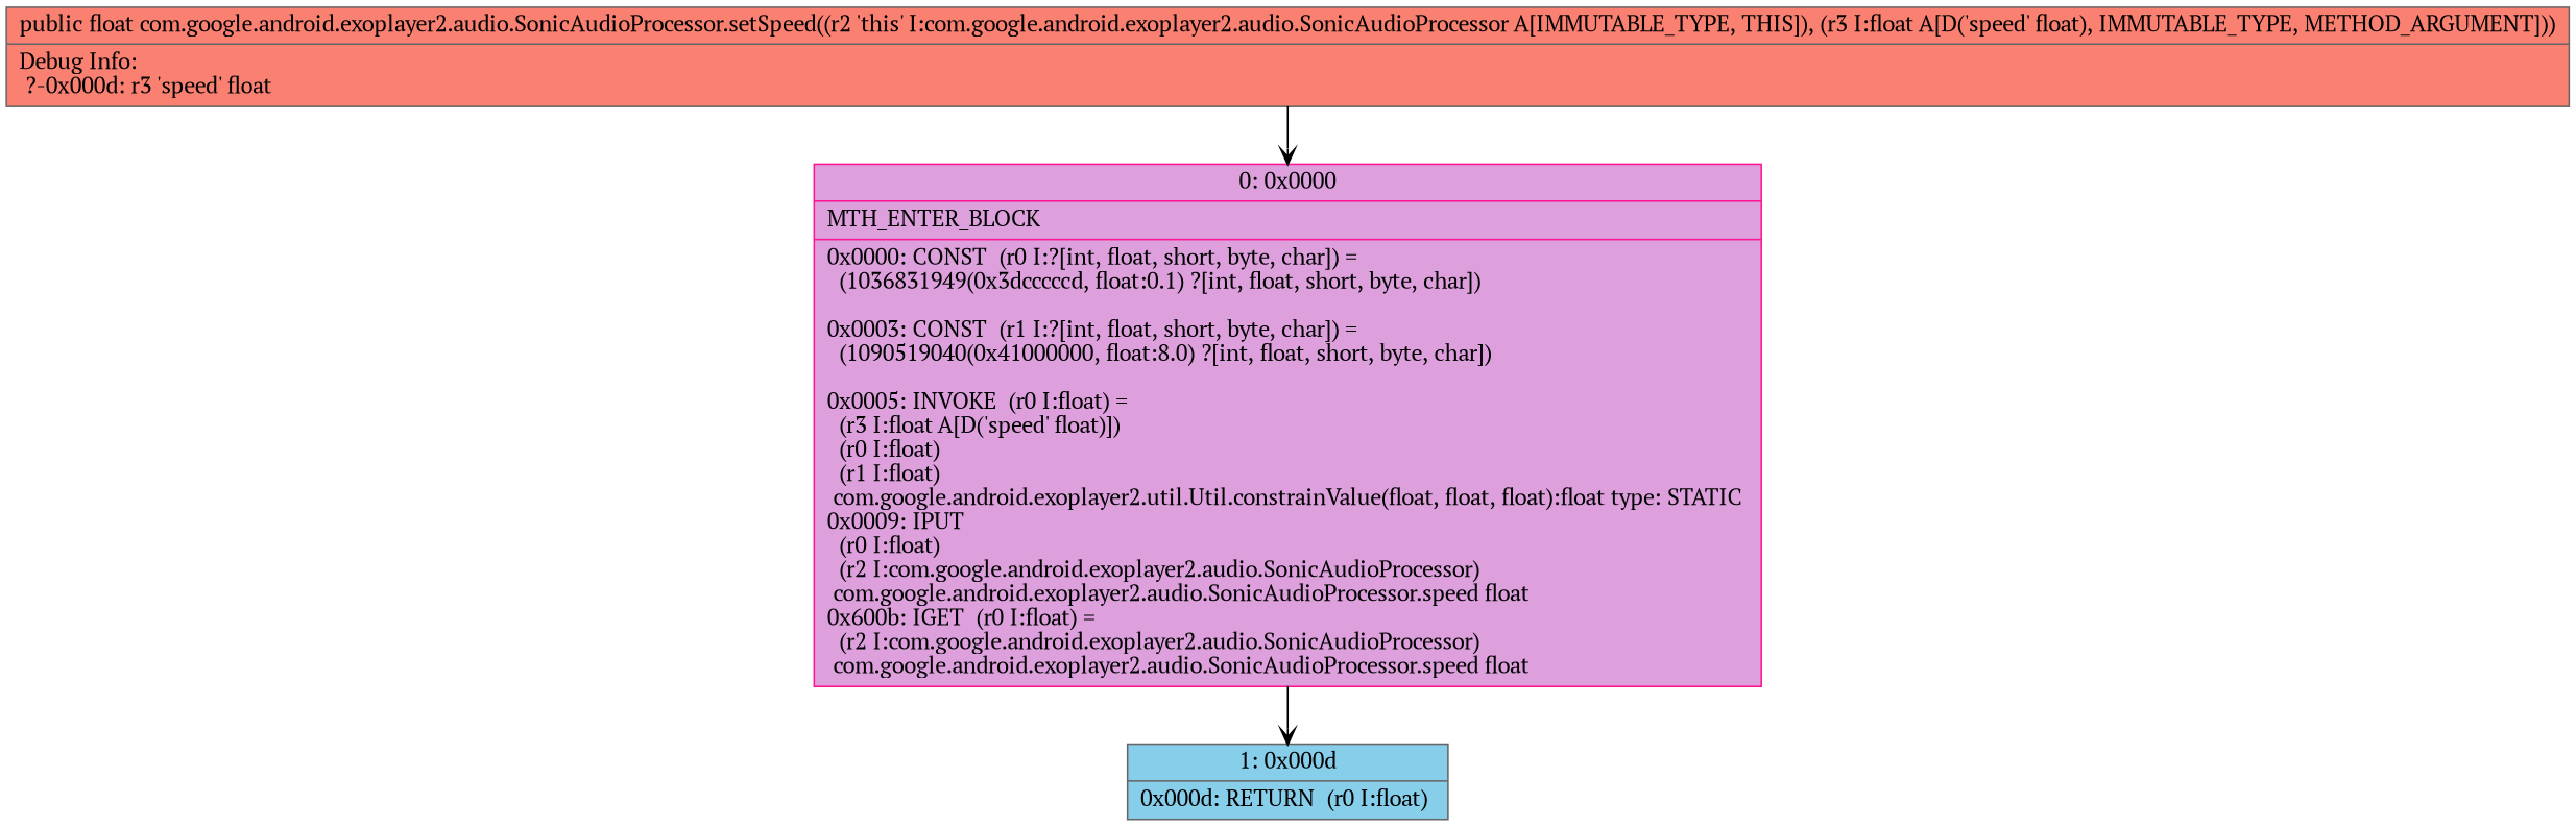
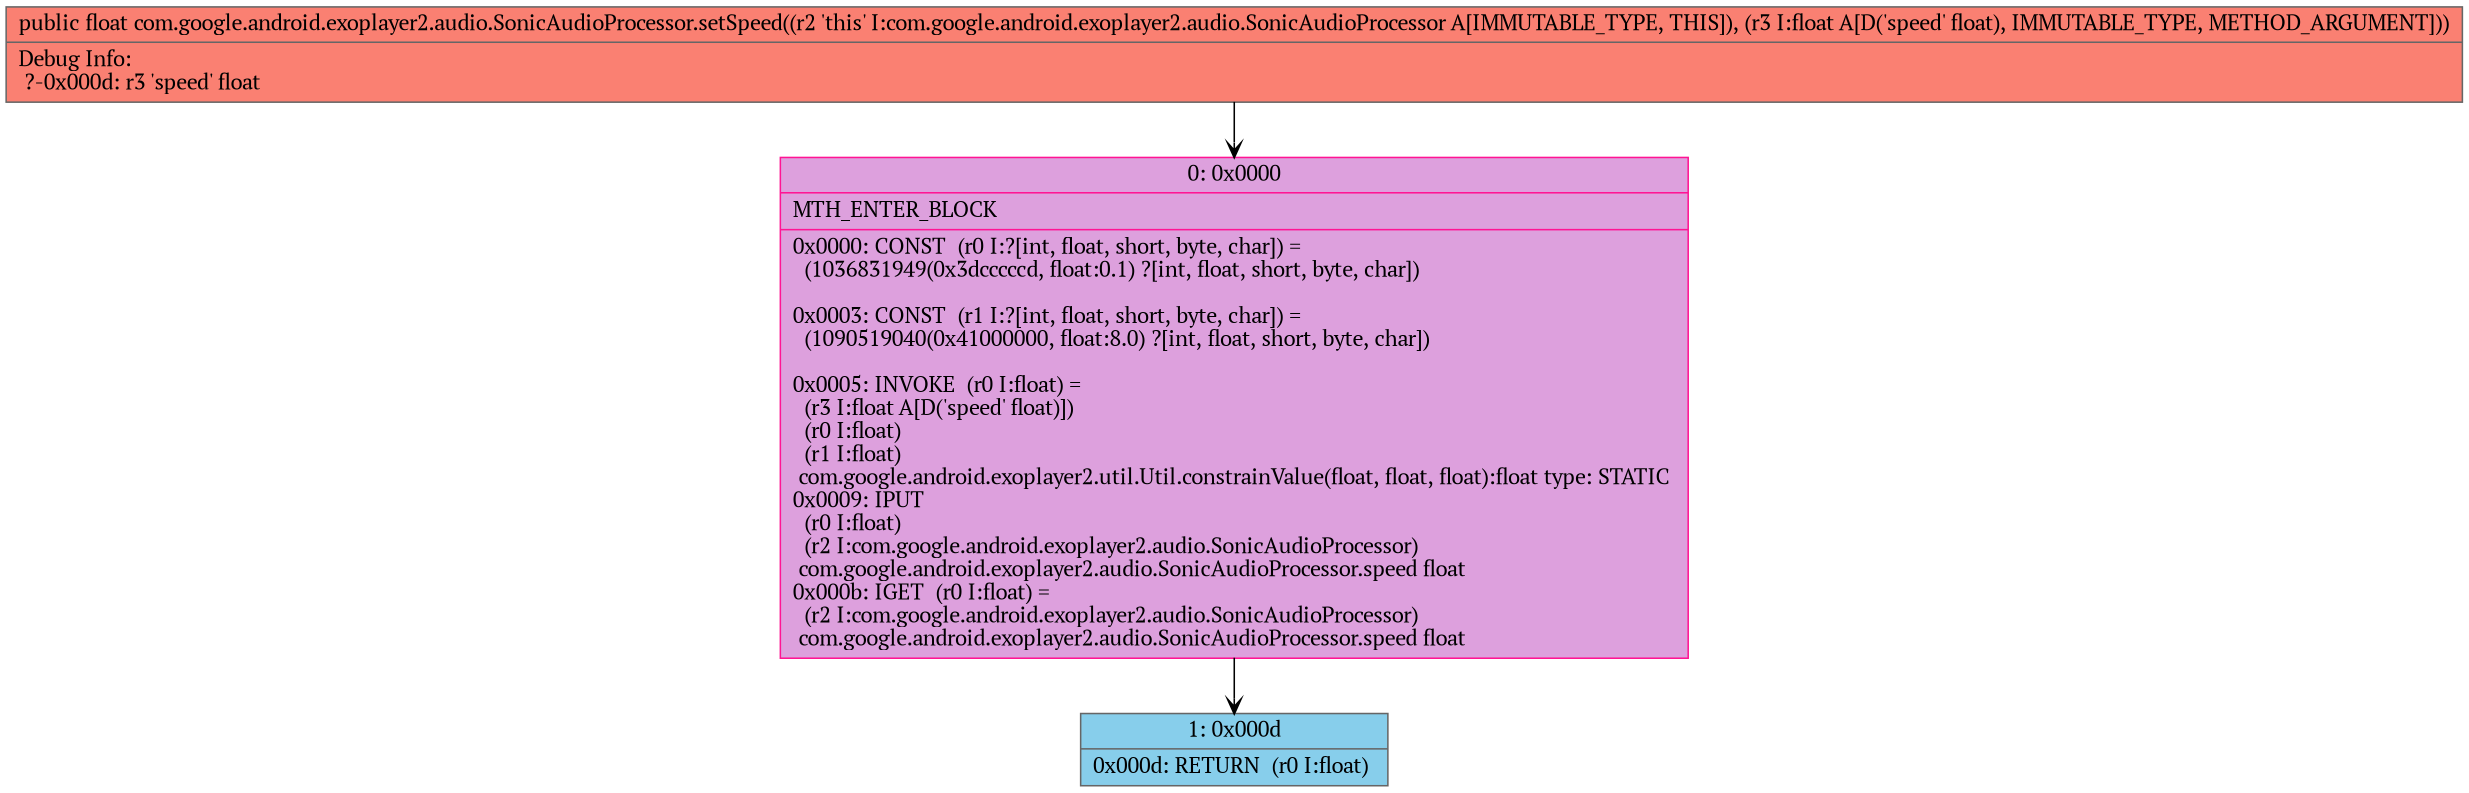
  digraph {
    fontname="PT Serif"
    node [shape=record style=filled color=gray40 fontname="PT Serif"]
    edge [arrowhead=vee fontname="PT Serif"]
-   n1 [label="{0\:\ 0x0000|MTH_ENTER_BLOCK\l|0x0000: CONST  (r0 I:?[int, float, short, byte, char]) = \l  (1036831949(0x3dcccccd, float:0.1) ?[int, float, short, byte, char])\l \l0x0003: CONST  (r1 I:?[int, float, short, byte, char]) = \l  (1090519040(0x41000000, float:8.0) ?[int, float, short, byte, char])\l \l0x0005: INVOKE  (r0 I:float) = \l  (r3 I:float A[D('speed' float)])\l  (r0 I:float)\l  (r1 I:float)\l com.google.android.exoplayer2.util.Util.constrainValue(float, float, float):float type: STATIC \l0x0009: IPUT  \l  (r0 I:float)\l  (r2 I:com.google.android.exoplayer2.audio.SonicAudioProcessor)\l com.google.android.exoplayer2.audio.SonicAudioProcessor.speed float \l0x600b: IGET  (r0 I:float) = \l  (r2 I:com.google.android.exoplayer2.audio.SonicAudioProcessor)\l com.google.android.exoplayer2.audio.SonicAudioProcessor.speed float \l}" fillcolor=plum color=deeppink]
+   n1 [label="{0\:\ 0x0000|MTH_ENTER_BLOCK\l|0x0000: CONST  (r0 I:?[int, float, short, byte, char]) = \l  (1036831949(0x3dcccccd, float:0.1) ?[int, float, short, byte, char])\l \l0x0003: CONST  (r1 I:?[int, float, short, byte, char]) = \l  (1090519040(0x41000000, float:8.0) ?[int, float, short, byte, char])\l \l0x0005: INVOKE  (r0 I:float) = \l  (r3 I:float A[D('speed' float)])\l  (r0 I:float)\l  (r1 I:float)\l com.google.android.exoplayer2.util.Util.constrainValue(float, float, float):float type: STATIC \l0x0009: IPUT  \l  (r0 I:float)\l  (r2 I:com.google.android.exoplayer2.audio.SonicAudioProcessor)\l com.google.android.exoplayer2.audio.SonicAudioProcessor.speed float \l0x000b: IGET  (r0 I:float) = \l  (r2 I:com.google.android.exoplayer2.audio.SonicAudioProcessor)\l com.google.android.exoplayer2.audio.SonicAudioProcessor.speed float \l}" fillcolor=plum color=deeppink]
    n2 [label="{1\:\ 0x000d|0x000d: RETURN  (r0 I:float) \l}" fillcolor=skyblue]
    n3 [label="{public float com.google.android.exoplayer2.audio.SonicAudioProcessor.setSpeed((r2 'this' I:com.google.android.exoplayer2.audio.SonicAudioProcessor A[IMMUTABLE_TYPE, THIS]), (r3 I:float A[D('speed' float), IMMUTABLE_TYPE, METHOD_ARGUMENT]))  | Debug Info:\l  ?\-0x000d: r3 'speed' float\l}" fillcolor=salmon]
    n1 -> n2
    n3 -> n1
  }
